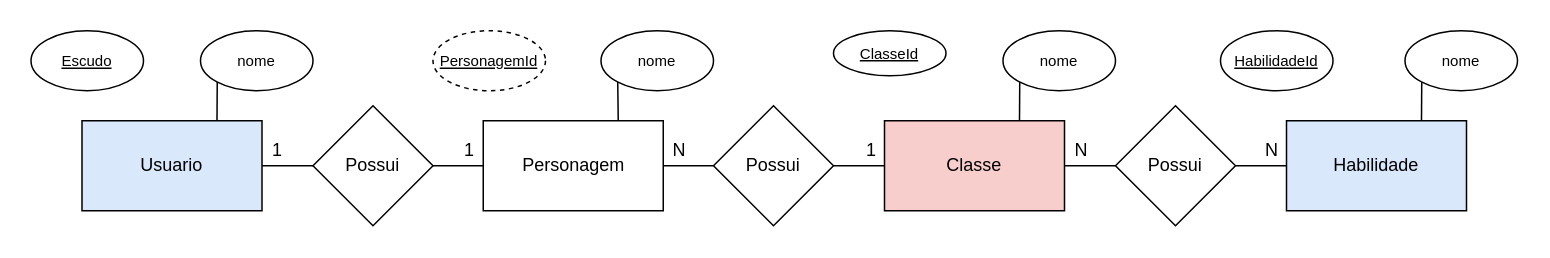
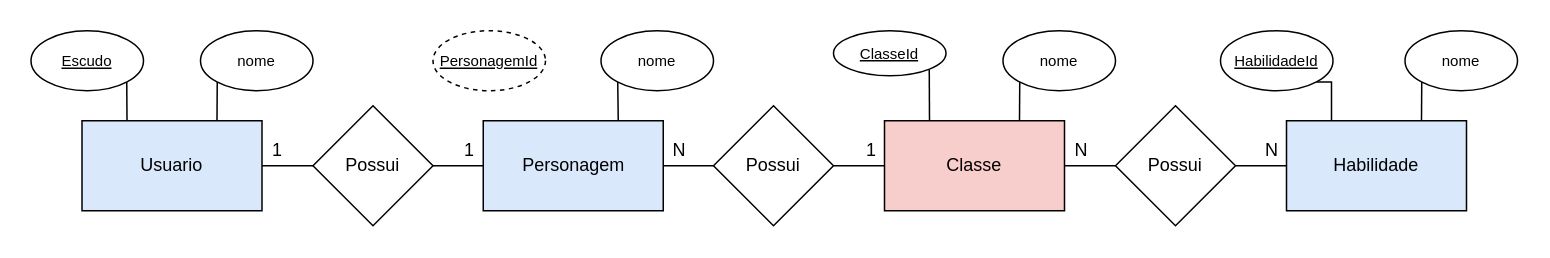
  <mxCell id="0" />
  <mxCell id="1" parent="0" />
  <mxCell id="2" style="edgeStyle=orthogonalEdgeStyle;rounded=0;orthogonalLoop=1;jettySize=auto;html=1;exitX=1;exitY=0.5;exitDx=0;exitDy=0;entryX=0;entryY=0.5;entryDx=0;entryDy=0;endArrow=none;endFill=0;" parent="1" source="3" target="5" edge="1"><mxGeometry relative="1" as="geometry" /></mxCell>
  <mxCell id="3" value="Usuario" style="rounded=0;whiteSpace=wrap;html=1;fillColor=#dae8fc;" parent="1" vertex="1"><mxGeometry x="54" y="80" width="120" height="60" as="geometry" /></mxCell>
  <mxCell id="4" style="edgeStyle=orthogonalEdgeStyle;rounded=0;orthogonalLoop=1;jettySize=auto;html=1;exitX=1;exitY=0.5;exitDx=0;exitDy=0;entryX=0;entryY=0.5;entryDx=0;entryDy=0;endArrow=none;endFill=0;" parent="1" source="5" target="7" edge="1"><mxGeometry relative="1" as="geometry" /></mxCell>
  <mxCell id="5" value="Possui" style="rhombus;whiteSpace=wrap;html=1;" parent="1" vertex="1"><mxGeometry x="208" y="70" width="80" height="80" as="geometry" /></mxCell>
  <mxCell id="6" style="edgeStyle=orthogonalEdgeStyle;rounded=0;orthogonalLoop=1;jettySize=auto;html=1;exitX=1;exitY=0.5;exitDx=0;exitDy=0;entryX=0;entryY=0.5;entryDx=0;entryDy=0;startArrow=none;startFill=0;endArrow=none;endFill=0;" edge="1" parent="1" source="7" target="11"><mxGeometry relative="1" as="geometry" /></mxCell>
- <mxCell id="7" value="Personagem" style="rounded=0;whiteSpace=wrap;html=1;" parent="1" vertex="1"><mxGeometry x="321.5" y="80" width="120" height="60" as="geometry" /></mxCell>
+ <mxCell id="7" value="Personagem" style="rounded=0;whiteSpace=wrap;html=1;fillColor=#dae8fc;" parent="1" vertex="1"><mxGeometry x="321.5" y="80" width="120" height="60" as="geometry" /></mxCell>
  <mxCell id="8" value="1" style="text;html=1;align=center;verticalAlign=middle;resizable=0;points=[];autosize=1;strokeColor=none;fillColor=none;" parent="1" vertex="1"><mxGeometry x="169" y="85" width="30" height="30" as="geometry" /></mxCell>
  <mxCell id="9" value="1" style="text;html=1;align=center;verticalAlign=middle;resizable=0;points=[];autosize=1;strokeColor=none;fillColor=none;" parent="1" vertex="1"><mxGeometry x="297" y="85" width="30" height="30" as="geometry" /></mxCell>
  <mxCell id="10" style="edgeStyle=orthogonalEdgeStyle;rounded=0;orthogonalLoop=1;jettySize=auto;html=1;exitX=1;exitY=0.5;exitDx=0;exitDy=0;entryX=0;entryY=0.5;entryDx=0;entryDy=0;startArrow=none;startFill=0;endArrow=none;endFill=0;" edge="1" parent="1" source="11" target="13"><mxGeometry relative="1" as="geometry" /></mxCell>
  <mxCell id="11" value="Possui" style="rhombus;whiteSpace=wrap;html=1;" parent="1" vertex="1"><mxGeometry x="475" y="70" width="80" height="80" as="geometry" /></mxCell>
  <mxCell id="12" style="edgeStyle=orthogonalEdgeStyle;rounded=0;orthogonalLoop=1;jettySize=auto;html=1;exitX=1;exitY=0.5;exitDx=0;exitDy=0;entryX=0;entryY=0.5;entryDx=0;entryDy=0;startArrow=none;startFill=0;endArrow=none;endFill=0;" edge="1" parent="1" source="13" target="15"><mxGeometry relative="1" as="geometry" /></mxCell>
  <mxCell id="13" value="Classe" style="rounded=0;whiteSpace=wrap;html=1;fillColor=#f8cecc;" parent="1" vertex="1"><mxGeometry x="589" y="80" width="120" height="60" as="geometry" /></mxCell>
  <mxCell id="14" style="edgeStyle=orthogonalEdgeStyle;rounded=0;orthogonalLoop=1;jettySize=auto;html=1;exitX=1;exitY=0.5;exitDx=0;exitDy=0;entryX=0;entryY=0.5;entryDx=0;entryDy=0;startArrow=none;startFill=0;endArrow=none;endFill=0;" edge="1" parent="1" source="15" target="16"><mxGeometry relative="1" as="geometry" /></mxCell>
  <mxCell id="15" value="Possui" style="rhombus;whiteSpace=wrap;html=1;" parent="1" vertex="1"><mxGeometry x="743" y="70" width="80" height="80" as="geometry" /></mxCell>
  <mxCell id="16" value="Habilidade" style="rounded=0;whiteSpace=wrap;html=1;fillColor=#dae8fc;" parent="1" vertex="1"><mxGeometry x="857" y="80" width="120" height="60" as="geometry" /></mxCell>
  <mxCell id="17" style="edgeStyle=none;rounded=0;orthogonalLoop=1;jettySize=auto;html=1;exitX=0;exitY=1;exitDx=0;exitDy=0;entryX=0.75;entryY=0;entryDx=0;entryDy=0;fontSize=10;endArrow=none;endFill=0;" parent="1" source="18" target="3" edge="1"><mxGeometry relative="1" as="geometry" /></mxCell>
  <mxCell id="18" value="nome" style="ellipse;whiteSpace=wrap;html=1;fontSize=10;" parent="1" vertex="1"><mxGeometry x="133" y="20" width="75" height="40" as="geometry" /></mxCell>
+ <mxCell id="19" style="edgeStyle=none;rounded=0;orthogonalLoop=1;jettySize=auto;html=1;exitX=1;exitY=1;exitDx=0;exitDy=0;entryX=0.25;entryY=0;entryDx=0;entryDy=0;fontSize=10;endArrow=none;endFill=0;" parent="1" source="20" target="3" edge="1"><mxGeometry relative="1" as="geometry" /></mxCell>
  <mxCell id="20" value="&lt;u style=&quot;font-size: 10px;&quot;&gt;Escudo&lt;/u&gt;" style="ellipse;whiteSpace=wrap;html=1;fontSize=10;" parent="1" vertex="1"><mxGeometry x="20" y="20" width="75" height="40" as="geometry" /></mxCell>
  <mxCell id="21" value="PersonagemId" style="ellipse;whiteSpace=wrap;html=1;fontSize=10;fontStyle=4;dashed=1;" parent="1" vertex="1"><mxGeometry x="288" y="20" width="75" height="40" as="geometry" /></mxCell>
  <mxCell id="22" style="edgeStyle=none;rounded=0;orthogonalLoop=1;jettySize=auto;html=1;exitX=0;exitY=1;exitDx=0;exitDy=0;entryX=0.75;entryY=0;entryDx=0;entryDy=0;fontSize=10;endArrow=none;endFill=0;" parent="1" source="23" target="7" edge="1"><mxGeometry relative="1" as="geometry" /></mxCell>
  <mxCell id="23" value="nome" style="ellipse;whiteSpace=wrap;html=1;fontSize=10;" parent="1" vertex="1"><mxGeometry x="400" y="20" width="75" height="40" as="geometry" /></mxCell>
+ <mxCell id="24" style="edgeStyle=orthogonalEdgeStyle;rounded=0;orthogonalLoop=1;jettySize=auto;html=1;exitX=1;exitY=1;exitDx=0;exitDy=0;entryX=0.25;entryY=0;entryDx=0;entryDy=0;startArrow=none;startFill=0;endArrow=none;endFill=0;" edge="1" parent="1" source="25" target="13"><mxGeometry relative="1" as="geometry" /></mxCell>
  <mxCell id="25" value="ClasseId" style="ellipse;whiteSpace=wrap;html=1;fontSize=10;fontStyle=4" parent="1" vertex="1"><mxGeometry x="555" y="20" width="75" height="30" as="geometry" /></mxCell>
  <mxCell id="26" style="edgeStyle=orthogonalEdgeStyle;rounded=0;orthogonalLoop=1;jettySize=auto;html=1;exitX=0;exitY=1;exitDx=0;exitDy=0;entryX=0.75;entryY=0;entryDx=0;entryDy=0;startArrow=none;startFill=0;endArrow=none;endFill=0;" edge="1" parent="1" source="27" target="13"><mxGeometry relative="1" as="geometry" /></mxCell>
  <mxCell id="27" value="nome" style="ellipse;whiteSpace=wrap;html=1;fontSize=10;" parent="1" vertex="1"><mxGeometry x="668" y="20" width="75" height="40" as="geometry" /></mxCell>
+ <mxCell id="28" style="edgeStyle=orthogonalEdgeStyle;rounded=0;orthogonalLoop=1;jettySize=auto;html=1;exitX=1;exitY=1;exitDx=0;exitDy=0;entryX=0.25;entryY=0;entryDx=0;entryDy=0;startArrow=none;startFill=0;endArrow=none;endFill=0;" edge="1" parent="1" source="29" target="16"><mxGeometry relative="1" as="geometry" /></mxCell>
  <mxCell id="29" value="HabilidadeId" style="ellipse;whiteSpace=wrap;html=1;fontSize=10;fontStyle=4" parent="1" vertex="1"><mxGeometry x="813" y="20" width="75" height="40" as="geometry" /></mxCell>
  <mxCell id="30" style="edgeStyle=orthogonalEdgeStyle;rounded=0;orthogonalLoop=1;jettySize=auto;html=1;exitX=0;exitY=1;exitDx=0;exitDy=0;entryX=0.75;entryY=0;entryDx=0;entryDy=0;startArrow=none;startFill=0;endArrow=none;endFill=0;" edge="1" parent="1" source="31" target="16"><mxGeometry relative="1" as="geometry" /></mxCell>
  <mxCell id="31" value="nome" style="ellipse;whiteSpace=wrap;html=1;fontSize=10;" parent="1" vertex="1"><mxGeometry x="936" y="20" width="75" height="40" as="geometry" /></mxCell>
  <mxCell id="32" value="N" style="text;html=1;align=center;verticalAlign=middle;resizable=0;points=[];autosize=1;strokeColor=none;fillColor=none;" vertex="1" parent="1"><mxGeometry x="437" y="85" width="30" height="30" as="geometry" /></mxCell>
  <mxCell id="33" value="1" style="text;html=1;align=center;verticalAlign=middle;resizable=0;points=[];autosize=1;strokeColor=none;fillColor=none;" vertex="1" parent="1"><mxGeometry x="565" y="85" width="30" height="30" as="geometry" /></mxCell>
  <mxCell id="34" value="N" style="text;html=1;align=center;verticalAlign=middle;resizable=0;points=[];autosize=1;strokeColor=none;fillColor=none;" vertex="1" parent="1"><mxGeometry x="705" y="85" width="30" height="30" as="geometry" /></mxCell>
  <mxCell id="35" value="N" style="text;html=1;align=center;verticalAlign=middle;resizable=0;points=[];autosize=1;strokeColor=none;fillColor=none;" vertex="1" parent="1"><mxGeometry x="832" y="85" width="30" height="30" as="geometry" /></mxCell>
